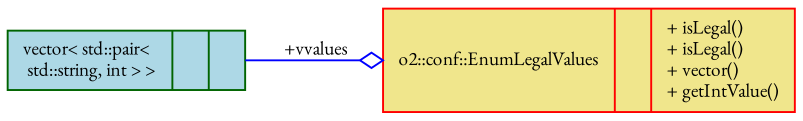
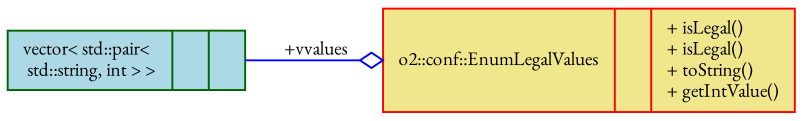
  digraph {
    rankdir=LR
    fontname="EB Garamond"
    node [fontname="EB Garamond" fontsize=10 shape=record style=filled]
-   n1 [color=red fillcolor=khaki fontcolor=black height=0.2 label="{o2::conf::EnumLegalValues\n||+ isLegal()\l+ isLegal()\l+ vector()\l+ getIntValue()\l}" width=0.4]
+   n1 [color=red fillcolor=khaki fontcolor=black height=0.2 label="{o2::conf::EnumLegalValues\n||+ isLegal()\l+ isLegal()\l+ toString()\l+ getIntValue()\l}" width=0.4]
    n2 [color=darkgreen height=0.2 label="{vector\< std::pair\<\l std::string, int \> \>\n||}" width=0.4 fillcolor=lightblue]
    n2 -> n1 [arrowhead=odiamond color=blue fontname="EB Garamond" fontsize=10 label=" +vvalues" labelfontname=Helvetica labelfontsize=10 style=solid]
  }
